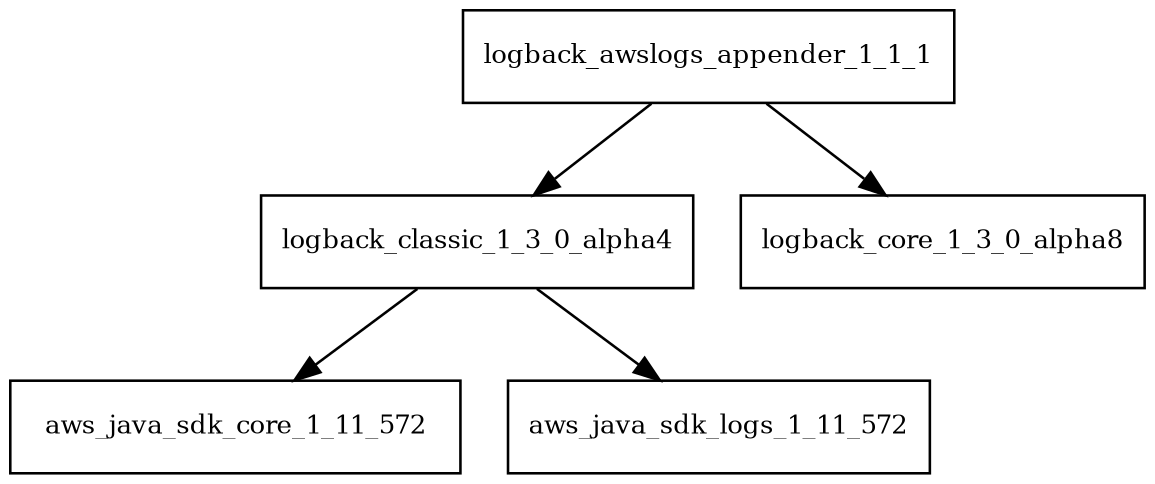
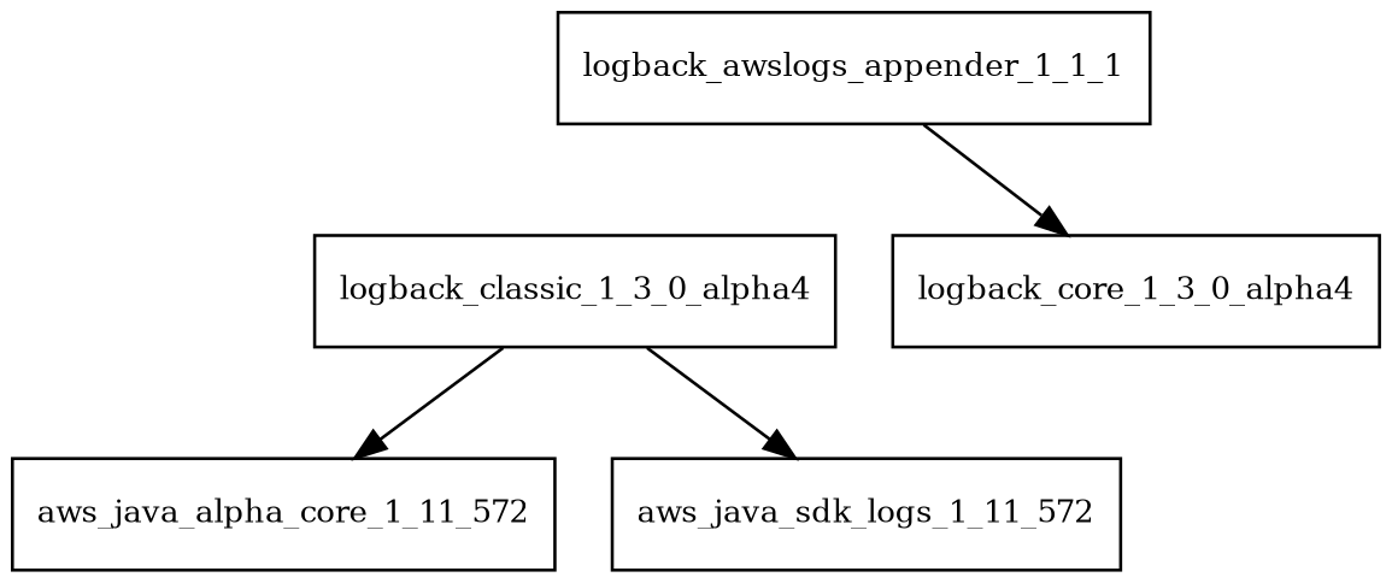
  digraph {
    node [fontsize=10.0 shape=box]
    logback_awslogs_appender_1_1_1
    logback_classic_1_3_0_alpha4
-   logback_core_1_3_0_alpha4 [label=logback_core_1_3_0_alpha8]
-   aws_java_sdk_core_1_11_572
+   logback_core_1_3_0_alpha4
+   aws_java_sdk_core_1_11_572 [label=aws_java_alpha_core_1_11_572]
    aws_java_sdk_logs_1_11_572
-   logback_awslogs_appender_1_1_1 -> logback_classic_1_3_0_alpha4
    logback_awslogs_appender_1_1_1 -> logback_core_1_3_0_alpha4
    logback_classic_1_3_0_alpha4 -> aws_java_sdk_core_1_11_572
    logback_classic_1_3_0_alpha4 -> aws_java_sdk_logs_1_11_572
  }
